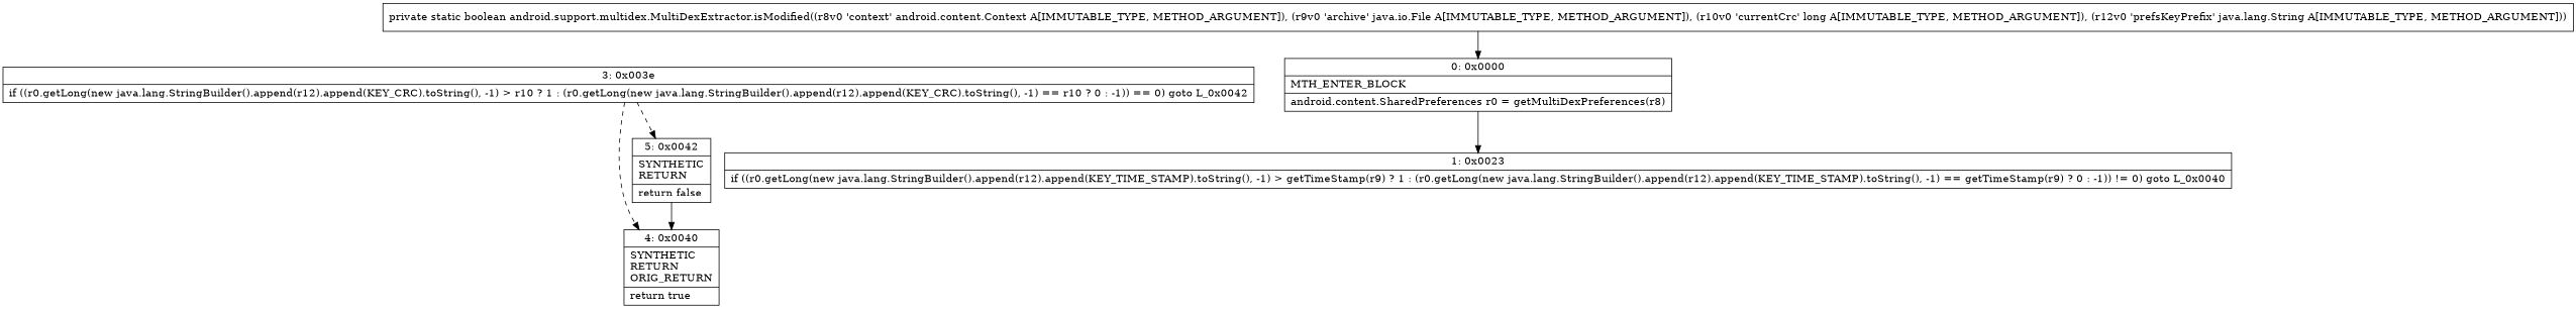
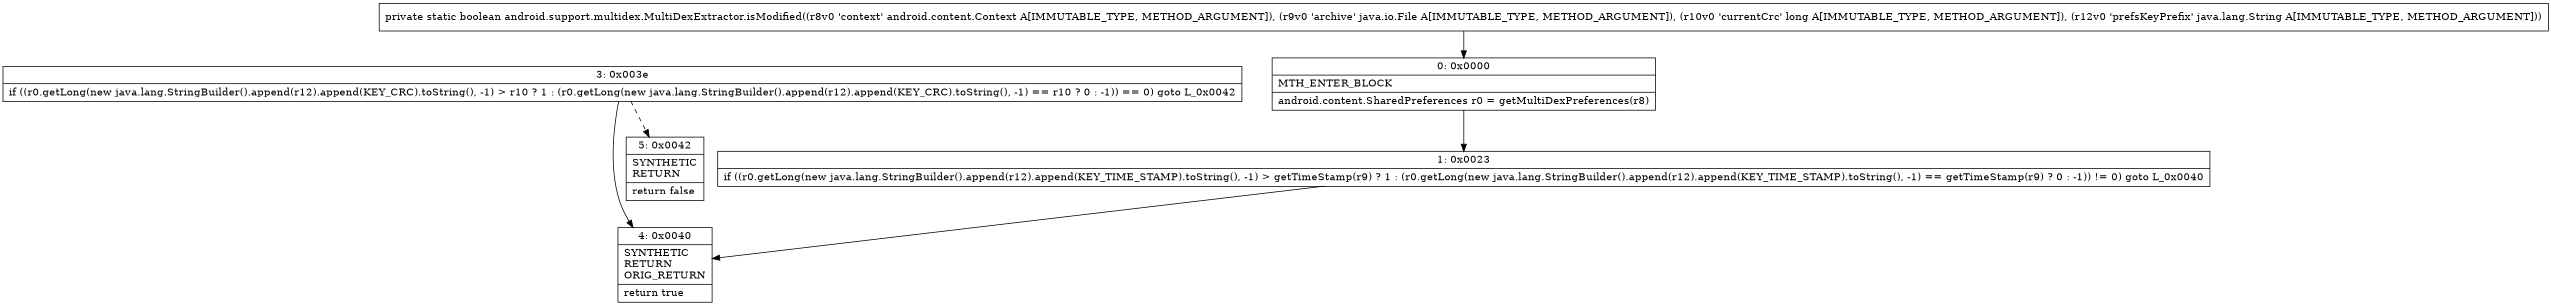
  digraph {
    fontname="DejaVu Serif"
    node [fontname="DejaVu Serif" shape=record]
    edge [fontname="DejaVu Serif"]
    n1 [label="{0\:\ 0x0000|MTH_ENTER_BLOCK\l|android.content.SharedPreferences r0 = getMultiDexPreferences(r8)\l}"]
    n2 [label="{1\:\ 0x0023|if ((r0.getLong(new java.lang.StringBuilder().append(r12).append(KEY_TIME_STAMP).toString(), \-1) \> getTimeStamp(r9) ? 1 : (r0.getLong(new java.lang.StringBuilder().append(r12).append(KEY_TIME_STAMP).toString(), \-1) == getTimeStamp(r9) ? 0 : \-1)) != 0) goto L_0x0040\l}"]
    n3 [label="{4\:\ 0x0040|SYNTHETIC\lRETURN\lORIG_RETURN\l|return true\l}"]
    n4 [label="{3\:\ 0x003e|if ((r0.getLong(new java.lang.StringBuilder().append(r12).append(KEY_CRC).toString(), \-1) \> r10 ? 1 : (r0.getLong(new java.lang.StringBuilder().append(r12).append(KEY_CRC).toString(), \-1) == r10 ? 0 : \-1)) == 0) goto L_0x0042\l}"]
    n5 [label="{5\:\ 0x0042|SYNTHETIC\lRETURN\l|return false\l}"]
    n6 [label="{private static boolean android.support.multidex.MultiDexExtractor.isModified((r8v0 'context' android.content.Context A[IMMUTABLE_TYPE, METHOD_ARGUMENT]), (r9v0 'archive' java.io.File A[IMMUTABLE_TYPE, METHOD_ARGUMENT]), (r10v0 'currentCrc' long A[IMMUTABLE_TYPE, METHOD_ARGUMENT]), (r12v0 'prefsKeyPrefix' java.lang.String A[IMMUTABLE_TYPE, METHOD_ARGUMENT])) }"]
    n1 -> n2
-   n5 -> n3
-   n4 -> n3 [style=dashed]
+   n2 -> n3
+   n4 -> n3 [style=solid]
    n4 -> n5 [style=dashed]
    n6 -> n1
  }
